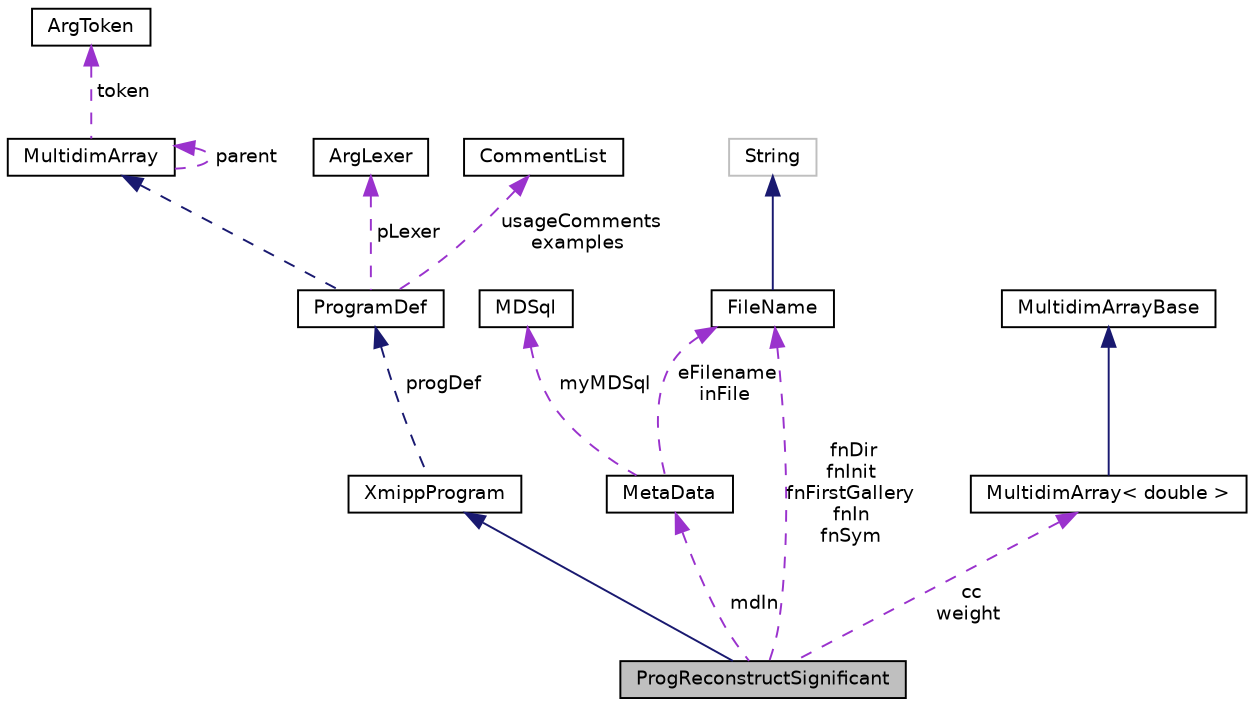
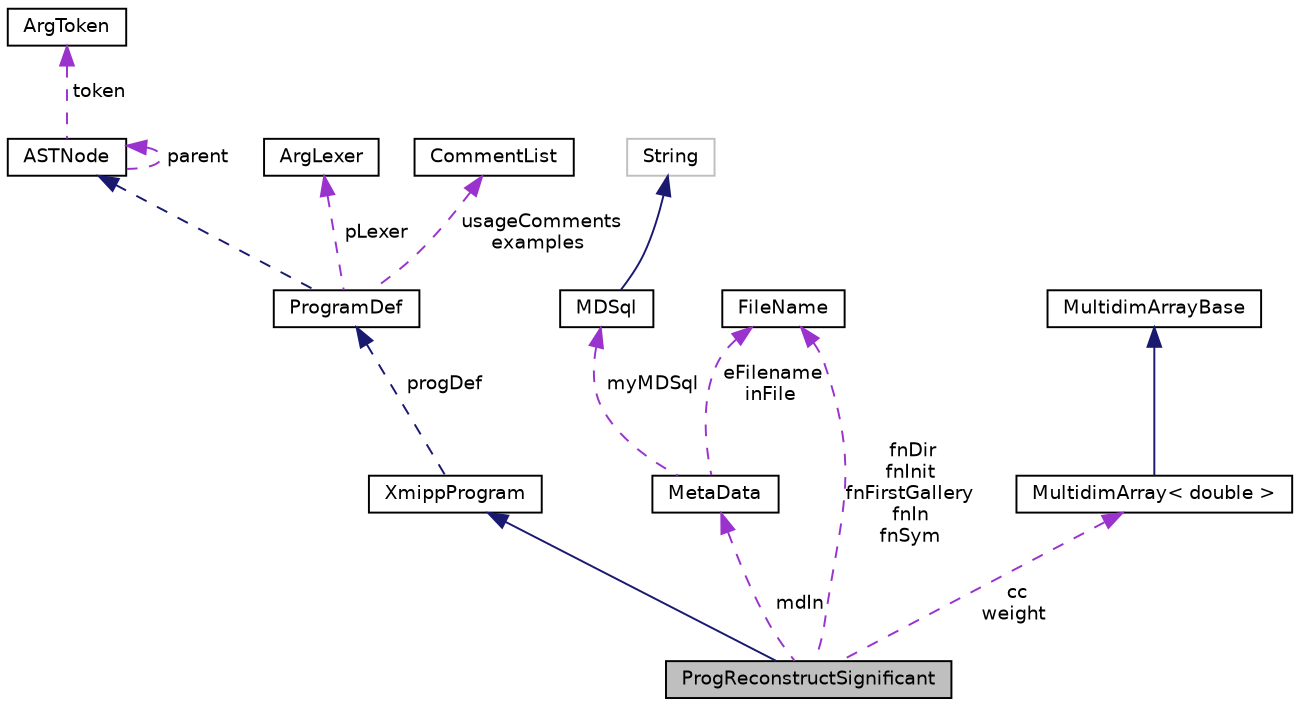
  digraph {
    node [color=black fillcolor=white fontname=Helvetica fontsize=10 shape=record style=filled]
    edge [color=darkorchid3 dir=back fontname=Helvetica fontsize=10 labelfontname=Helvetica labelfontsize=10 style=dashed]
    n1 [fillcolor=grey75 fontcolor=black height=0.2 label=ProgReconstructSignificant width=0.4]
    n2 [height=0.2 label=XmippProgram width=0.4]
    n3 [height=0.2 label=ProgramDef width=0.4]
-   n4 [height=0.2 label=MultidimArray width=0.4]
+   n4 [height=0.2 label=ASTNode width=0.4]
    n5 [height=0.2 label=ArgToken width=0.4]
    n6 [height=0.2 label=ArgLexer width=0.4]
    n7 [height=0.2 label=CommentList width=0.4]
    n8 [height=0.2 label=MetaData width=0.4]
    n9 [height=0.2 label=MDSql width=0.4]
    n10 [height=0.2 label=FileName width=0.4]
    n11 [color=grey75 height=0.2 label=String width=0.4]
    n12 [height=0.2 label="MultidimArray\< double \>" width=0.4]
    n13 [height=0.2 label=MultidimArrayBase width=0.4]
    n2 -> n1 [color=midnightblue style=solid]
    n3 -> n2 [color=midnightblue label=" progDef"]
    n4 -> n3 [color=midnightblue]
    n4 -> n4 [label=" parent"]
    n5 -> n4 [label=" token"]
    n6 -> n3 [label=" pLexer"]
    n7 -> n3 [label=" usageComments\nexamples"]
    n8 -> n1 [label=" mdIn"]
    n9 -> n8 [label=" myMDSql"]
    n10 -> n1 [label=" fnDir\nfnInit\nfnFirstGallery\nfnIn\nfnSym"]
    n10 -> n8 [label=" eFilename\ninFile"]
-   n11 -> n10 [color=midnightblue style=solid]
+   n11 -> n9 [color=midnightblue style=solid]
    n12 -> n1 [label=" cc\nweight"]
    n13 -> n12 [color=midnightblue style=solid]
  }
